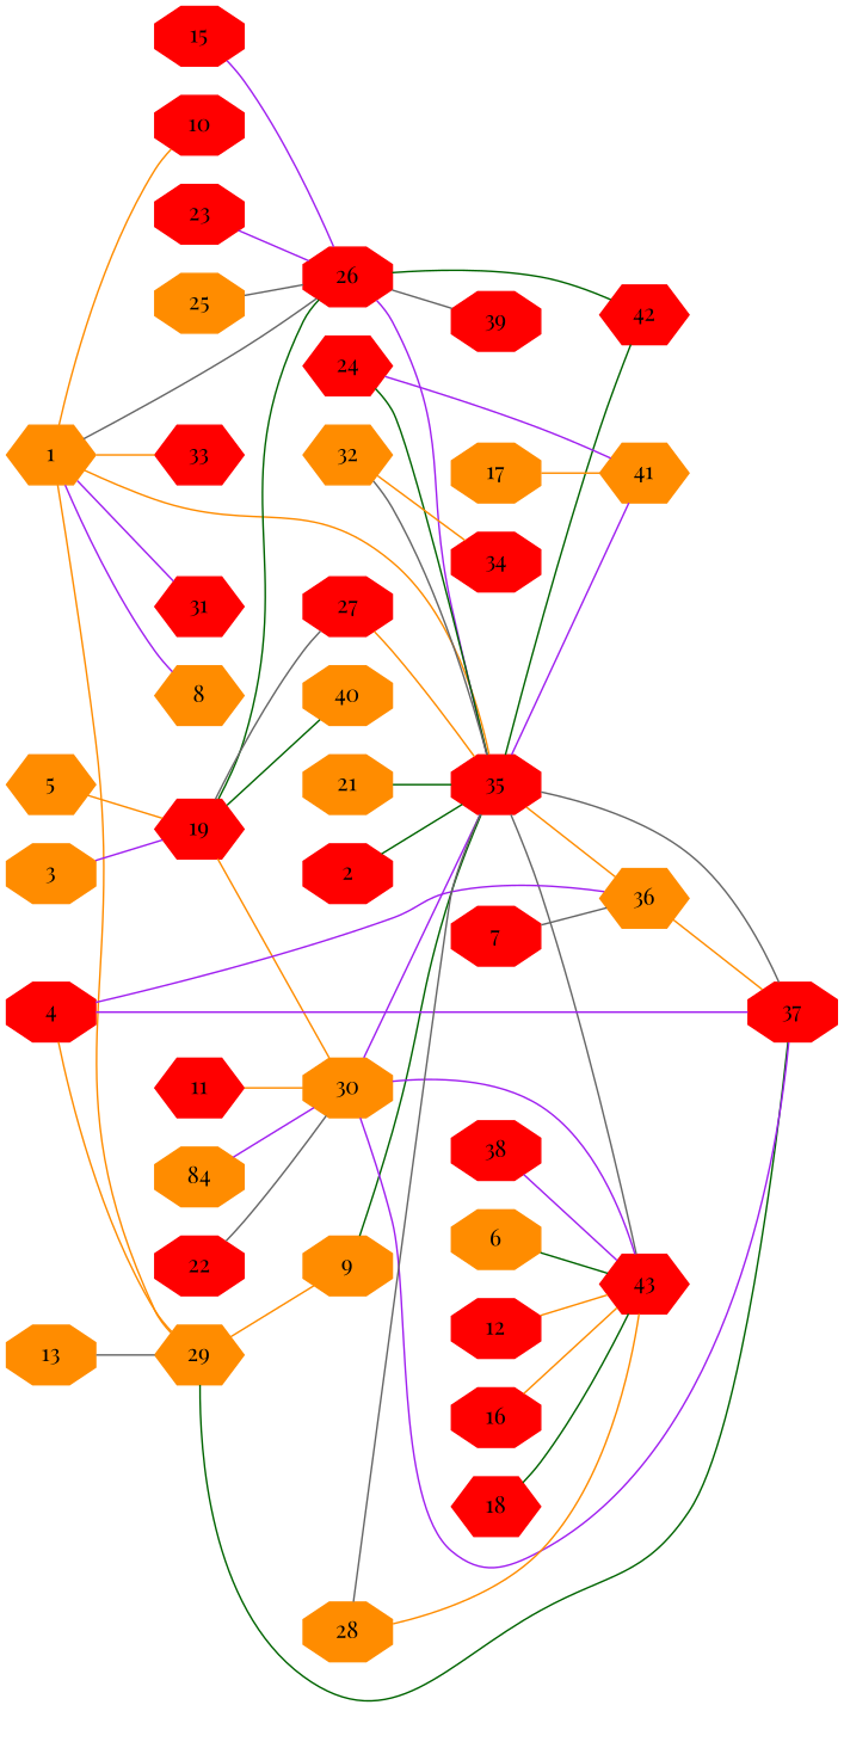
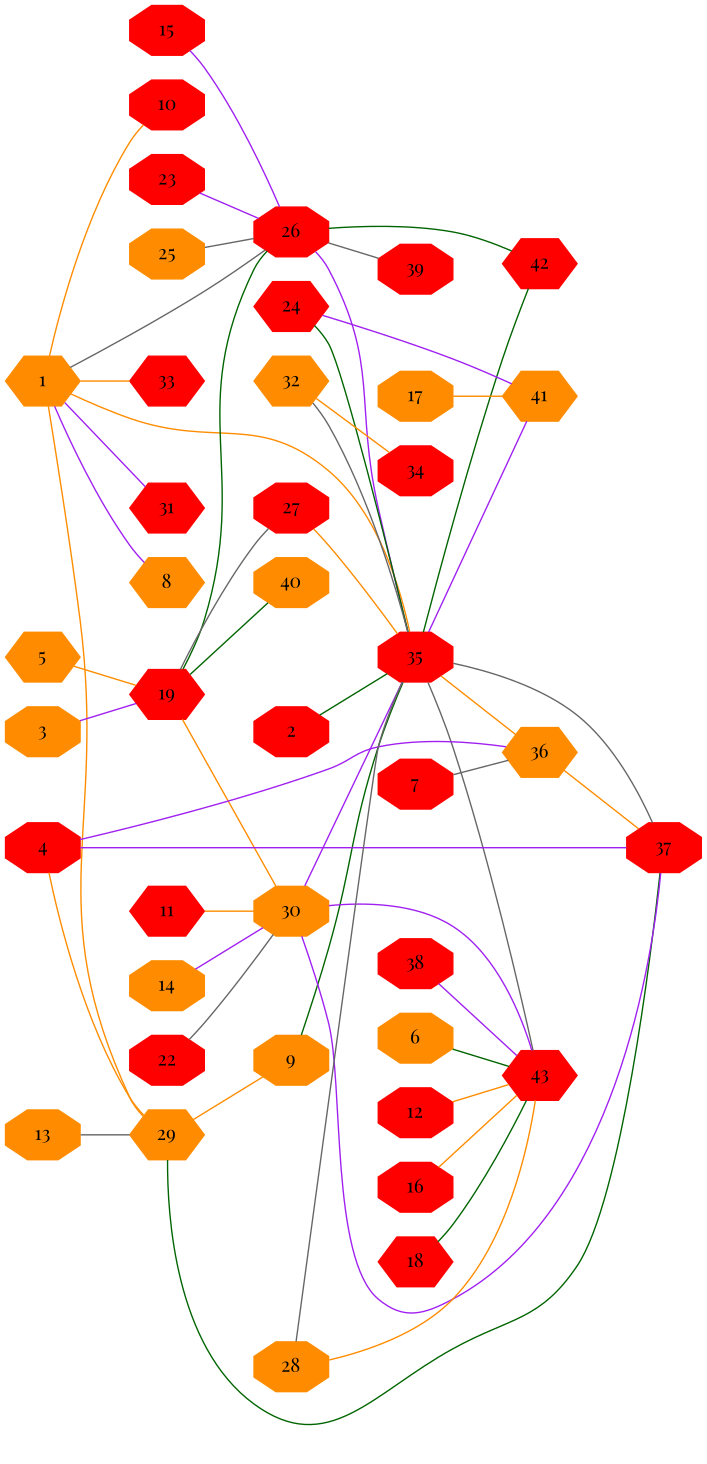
  graph {
    fontname="Playfair Display"
    rankdir=LR
    node [color=red fontname="Playfair Display" shape=octagon style=filled]
    edge [color=darkorange fontname="Playfair Display" weight=1.0]
    1 [color=darkorange shape=hexagon]
    8 [color=darkorange shape=hexagon]
    10
    26
    29 [color=darkorange shape=hexagon]
    31 [shape=hexagon]
    33 [shape=hexagon]
    35
    42 [shape=hexagon]
    39
    37
    9 [color=darkorange]
    36 [color=darkorange shape=hexagon]
    43 [shape=hexagon]
    41 [color=darkorange shape=hexagon]
    2
    3 [color=darkorange]
    19 [shape=hexagon]
    30 [color=darkorange]
    27
    40 [color=darkorange]
    4
    5 [color=darkorange shape=hexagon]
    6 [color=darkorange]
    7
    11 [shape=hexagon]
    12
    13 [color=darkorange]
-   14 [color=darkorange label=84]
+   14 [color=darkorange]
    15
    16
    17 [color=darkorange]
    18 [shape=hexagon]
-   21 [color=darkorange]
    22
    23
    24 [shape=hexagon]
    25 [color=darkorange]
    28 [color=darkorange]
    32 [color=darkorange shape=hexagon]
    34
    38
    1 -- 8 [color=purple]
    1 -- 10
    1 -- 26 [color=gray40 weight=3.0]
    1 -- 29
    1 -- 31 [color=purple]
    1 -- 33
    1 -- 35
    26 -- 35 [color=purple]
    26 -- 42 [color=darkgreen]
    26 -- 39 [color=gray40]
    29 -- 37 [color=darkgreen]
    29 -- 9
    35 -- 42 [color=darkgreen]
    35 -- 37 [color=gray40]
    35 -- 36
    35 -- 43 [color=gray40 weight=2.0]
    35 -- 41 [color=purple weight=2.0]
    9 -- 35 [color=darkgreen]
    36 -- 37
    2 -- 35 [color=darkgreen]
    3 -- 19 [color=purple]
    19 -- 26 [color=darkgreen]
    19 -- 30 [weight=3.0]
    19 -- 27 [color=gray40]
    19 -- 40 [color=darkgreen]
    30 -- 35 [color=purple]
    30 -- 37 [color=purple]
    30 -- 43 [color=purple]
    27 -- 35
    4 -- 29
    4 -- 37 [color=purple]
    4 -- 36 [color=purple]
    5 -- 19
    6 -- 43 [color=darkgreen]
    7 -- 36 [color=gray40]
    11 -- 30
    12 -- 43
    13 -- 29 [color=gray40]
    14 -- 30 [color=purple]
    15 -- 26 [color=purple]
    16 -- 43
    17 -- 41
    18 -- 43 [color=darkgreen]
-   21 -- 35 [color=darkgreen]
    22 -- 30 [color=gray40]
    23 -- 26 [color=purple]
    24 -- 35 [color=darkgreen]
    24 -- 41 [color=purple weight=2.0]
    25 -- 26 [color=gray40]
    28 -- 35 [color=gray40]
    28 -- 43 [weight=2.0]
    32 -- 35 [color=gray40]
    32 -- 34
    38 -- 43 [color=purple]
  }
